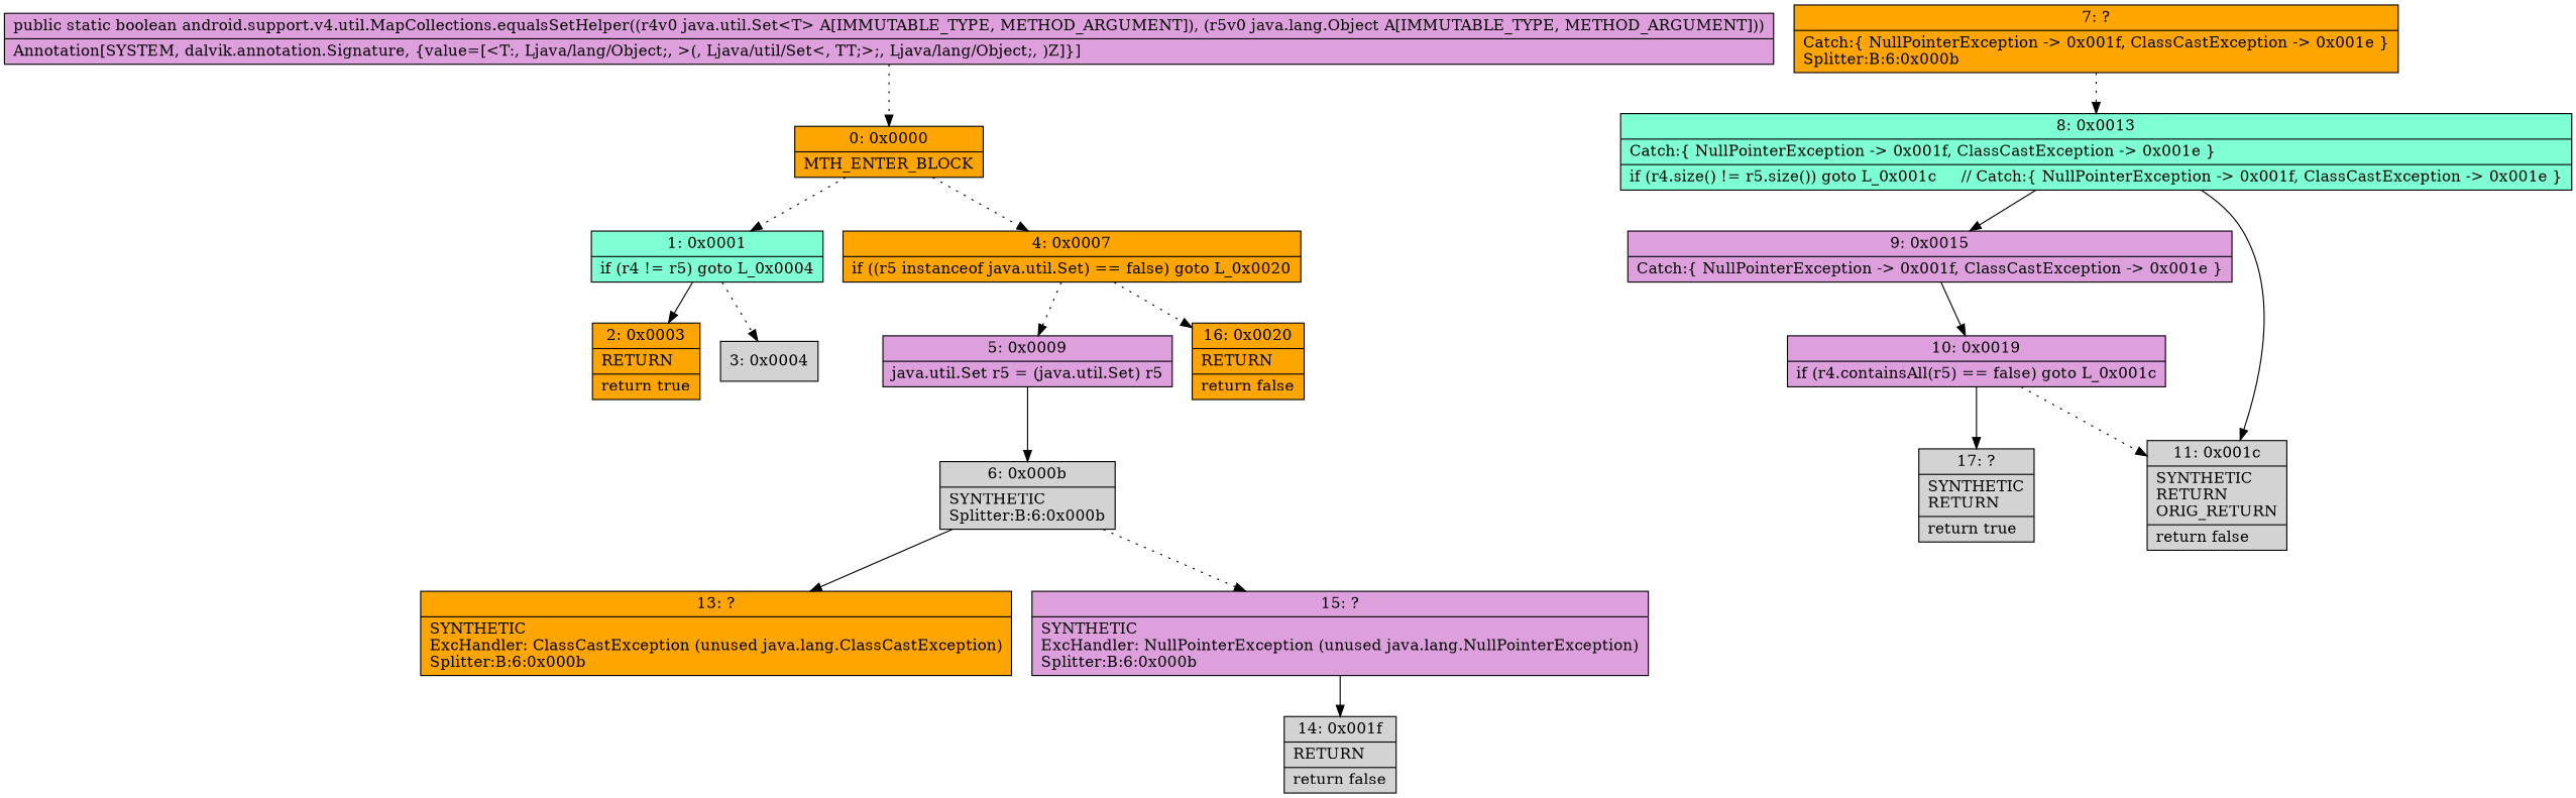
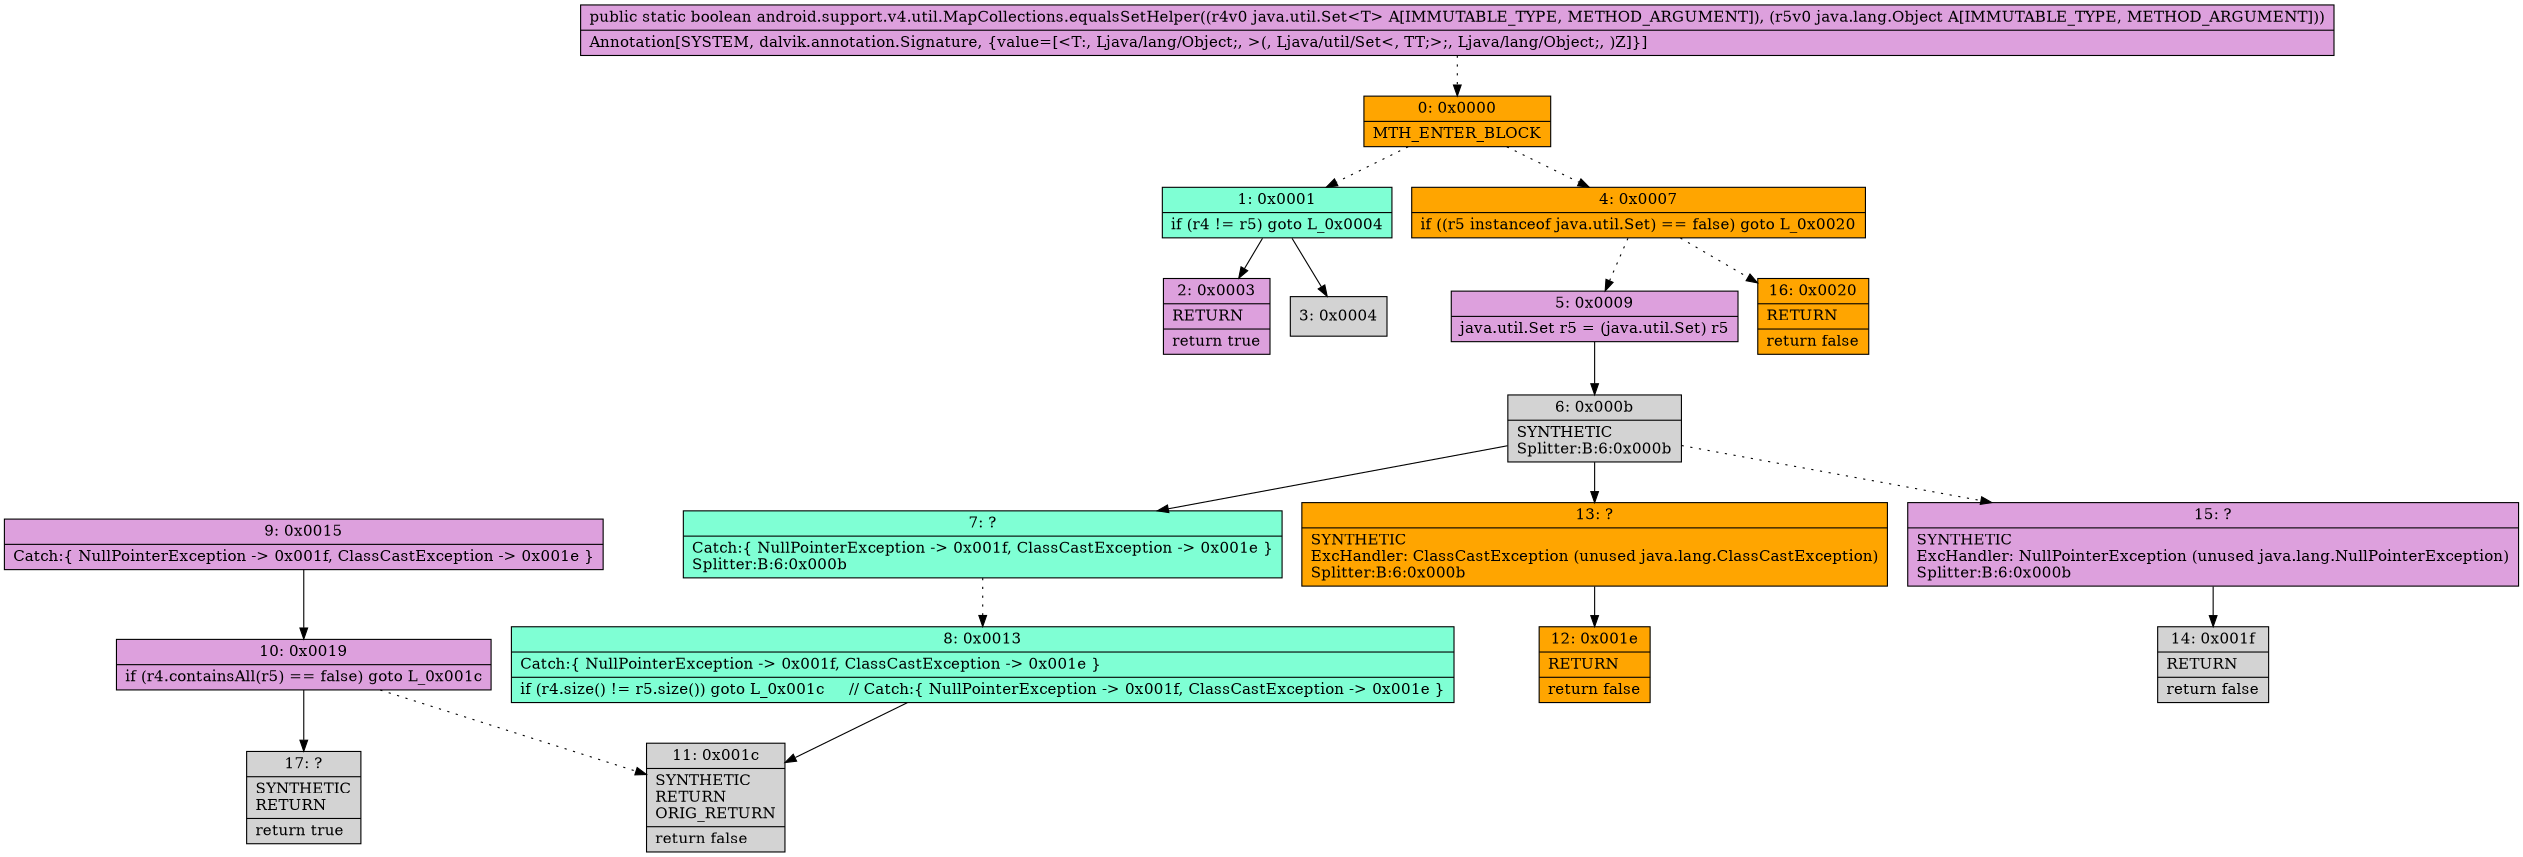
  digraph {
    node [fillcolor=plum shape=record style=filled]
    edge [style=solid]
    n1 [fillcolor=orange label="{0\:\ 0x0000|MTH_ENTER_BLOCK\l}"]
    n2 [fillcolor=aquamarine label="{1\:\ 0x0001|if (r4 != r5) goto L_0x0004\l}"]
    n3 [fillcolor=orange label="{4\:\ 0x0007|if ((r5 instanceof java.util.Set) == false) goto L_0x0020\l}"]
-   n4 [fillcolor=orange label="{2\:\ 0x0003|RETURN\l|return true\l}"]
+   n4 [label="{2\:\ 0x0003|RETURN\l|return true\l}"]
    n5 [fillcolor=lightgrey label="{3\:\ 0x0004}"]
    n6 [label="{5\:\ 0x0009|java.util.Set r5 = (java.util.Set) r5\l}"]
    n7 [fillcolor=orange label="{16\:\ 0x0020|RETURN\l|return false\l}"]
    n8 [fillcolor=lightgrey label="{6\:\ 0x000b|SYNTHETIC\lSplitter:B:6:0x000b\l}"]
-   n9 [fillcolor=orange label="{7\:\ ?|Catch:\{ NullPointerException \-\> 0x001f, ClassCastException \-\> 0x001e \}\lSplitter:B:6:0x000b\l}"]
+   n9 [fillcolor=aquamarine label="{7\:\ ?|Catch:\{ NullPointerException \-\> 0x001f, ClassCastException \-\> 0x001e \}\lSplitter:B:6:0x000b\l}"]
    n10 [fillcolor=orange label="{13\:\ ?|SYNTHETIC\lExcHandler: ClassCastException (unused java.lang.ClassCastException)\lSplitter:B:6:0x000b\l}"]
    n11 [label="{15\:\ ?|SYNTHETIC\lExcHandler: NullPointerException (unused java.lang.NullPointerException)\lSplitter:B:6:0x000b\l}"]
    n12 [fillcolor=aquamarine label="{8\:\ 0x0013|Catch:\{ NullPointerException \-\> 0x001f, ClassCastException \-\> 0x001e \}\l|if (r4.size() != r5.size()) goto L_0x001c     \/\/ Catch:\{ NullPointerException \-\> 0x001f, ClassCastException \-\> 0x001e \}\l}"]
+   n13 [fillcolor=orange label="{12\:\ 0x001e|RETURN\l|return false\l}"]
    n14 [fillcolor=lightgrey label="{14\:\ 0x001f|RETURN\l|return false\l}"]
    n15 [label="{9\:\ 0x0015|Catch:\{ NullPointerException \-\> 0x001f, ClassCastException \-\> 0x001e \}\l}"]
    n16 [fillcolor=lightgrey label="{11\:\ 0x001c|SYNTHETIC\lRETURN\lORIG_RETURN\l|return false\l}"]
    n17 [label="{10\:\ 0x0019|if (r4.containsAll(r5) == false) goto L_0x001c\l}"]
    n18 [fillcolor=lightgrey label="{17\:\ ?|SYNTHETIC\lRETURN\l|return true\l}"]
    n19 [label="{public static boolean android.support.v4.util.MapCollections.equalsSetHelper((r4v0 java.util.Set\<T\> A[IMMUTABLE_TYPE, METHOD_ARGUMENT]), (r5v0 java.lang.Object A[IMMUTABLE_TYPE, METHOD_ARGUMENT]))  | Annotation[SYSTEM, dalvik.annotation.Signature, \{value=[\<T:, Ljava\/lang\/Object;, \>(, Ljava\/util\/Set\<, TT;\>;, Ljava\/lang\/Object;, )Z]\}]\l}"]
    n1 -> n2 [style=dotted]
    n1 -> n3 [style=dotted]
    n2 -> n4
-   n2 -> n5 [style=dotted]
+   n2 -> n5
    n3 -> n6 [style=dotted]
    n3 -> n7 [style=dotted]
    n6 -> n8
+   n8 -> n9
    n8 -> n10
    n8 -> n11 [style=dotted]
    n9 -> n12 [style=dotted]
+   n10 -> n13
    n11 -> n14
-   n12 -> n15
    n12 -> n16
    n15 -> n17
    n17 -> n16 [style=dotted]
    n17 -> n18
    n19 -> n1 [style=dotted]
  }
